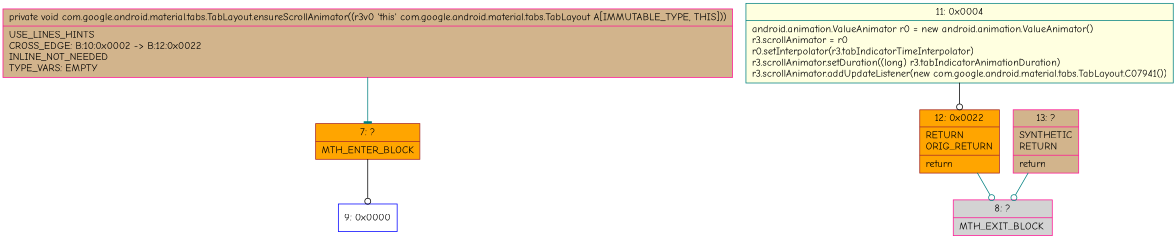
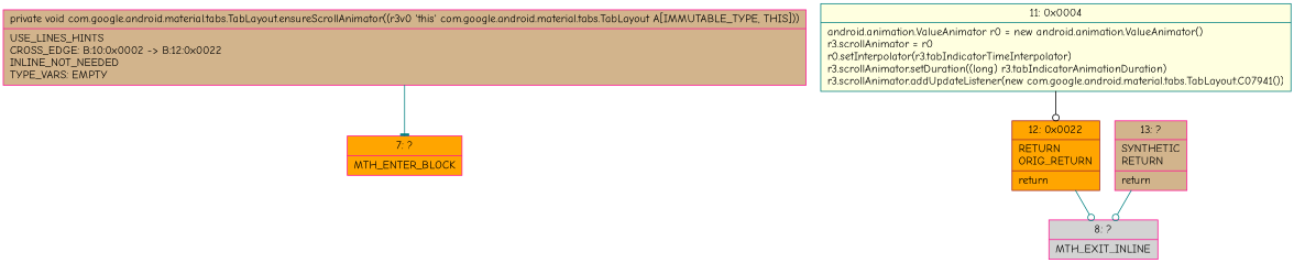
  digraph {
    fontname="Comic Neue"
    node [color=deeppink fillcolor=orange fontname="Comic Neue" shape=record style=filled]
    edge [arrowhead=odot color=teal fontname="Comic Neue"]
-   n1 [color=brown label="{7\:\ ?|MTH_ENTER_BLOCK\l}"]
-   n2 [color=blue fillcolor=white label="{9\:\ 0x0000}"]
+   n1 [label="{7\:\ ?|MTH_ENTER_BLOCK\l}"]
    n3 [color=teal fillcolor=lightyellow label="{11\:\ 0x0004|android.animation.ValueAnimator r0 = new android.animation.ValueAnimator()\lr3.scrollAnimator = r0\lr0.setInterpolator(r3.tabIndicatorTimeInterpolator)\lr3.scrollAnimator.setDuration((long) r3.tabIndicatorAnimationDuration)\lr3.scrollAnimator.addUpdateListener(new com.google.android.material.tabs.TabLayout.C07941())\l}"]
    n4 [color=brown label="{12\:\ 0x0022|RETURN\lORIG_RETURN\l|return\l}"]
    n5 [fillcolor=tan label="{13\:\ ?|SYNTHETIC\lRETURN\l|return\l}"]
-   n6 [fillcolor=lightgrey label="{8\:\ ?|MTH_EXIT_BLOCK\l}"]
+   n6 [fillcolor=lightgrey label="{8\:\ ?|MTH_EXIT_INLINE\l}"]
    n7 [fillcolor=tan label="{private void com.google.android.material.tabs.TabLayout.ensureScrollAnimator((r3v0 'this' com.google.android.material.tabs.TabLayout A[IMMUTABLE_TYPE, THIS]))  | USE_LINES_HINTS\lCROSS_EDGE: B:10:0x0002 \-\> B:12:0x0022\lINLINE_NOT_NEEDED\lTYPE_VARS: EMPTY\l}"]
-   n1 -> n2 [color=black]
    n3 -> n4 [color=black]
    n4 -> n6
    n5 -> n6
    n7 -> n1 [arrowhead=tee]
  }
